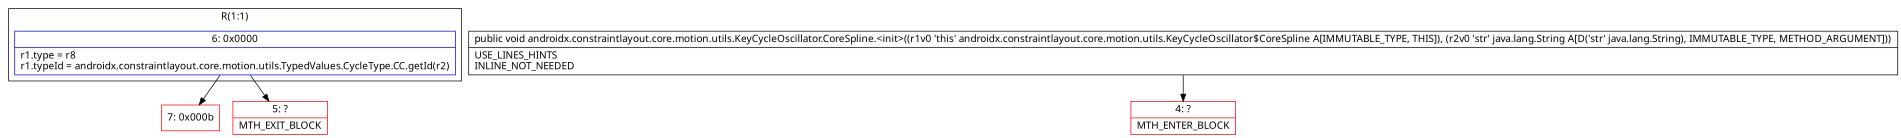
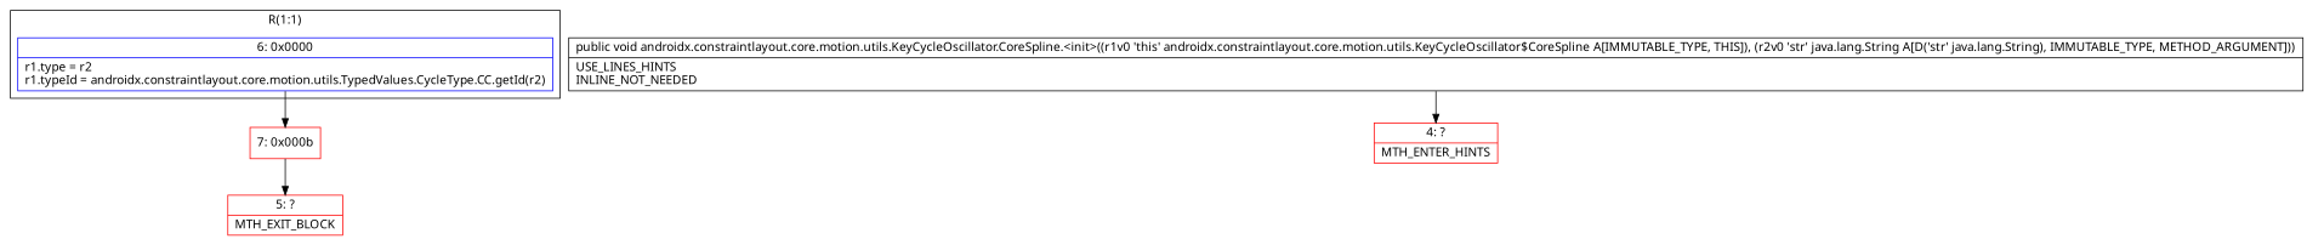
  digraph {
    fontname="Noto Sans"
    node [color=red fontname="Noto Sans" shape=record]
    edge [fontname="Noto Sans"]
-   n1 [color=blue label="{6\:\ 0x0000|r1.type = r8\lr1.typeId = androidx.constraintlayout.core.motion.utils.TypedValues.CycleType.CC.getId(r2)\l}"]
+   n1 [color=blue label="{6\:\ 0x0000|r1.type = r2\lr1.typeId = androidx.constraintlayout.core.motion.utils.TypedValues.CycleType.CC.getId(r2)\l}"]
    n2 [label="{7\:\ 0x000b}"]
    n3 [label="{5\:\ ?|MTH_EXIT_BLOCK\l}"]
-   n4 [label="{4\:\ ?|MTH_ENTER_BLOCK\l}"]
+   n4 [label="{4\:\ ?|MTH_ENTER_HINTS\l}"]
    n5 [label="{public void androidx.constraintlayout.core.motion.utils.KeyCycleOscillator.CoreSpline.\<init\>((r1v0 'this' androidx.constraintlayout.core.motion.utils.KeyCycleOscillator$CoreSpline A[IMMUTABLE_TYPE, THIS]), (r2v0 'str' java.lang.String A[D('str' java.lang.String), IMMUTABLE_TYPE, METHOD_ARGUMENT]))  | USE_LINES_HINTS\lINLINE_NOT_NEEDED\l}" color=""]
    subgraph cluster_1 {
      label="R(1:1)"
      n1
    }
    n1 -> n2
-   n1 -> n3
+   n2 -> n3
    n5 -> n4
  }
